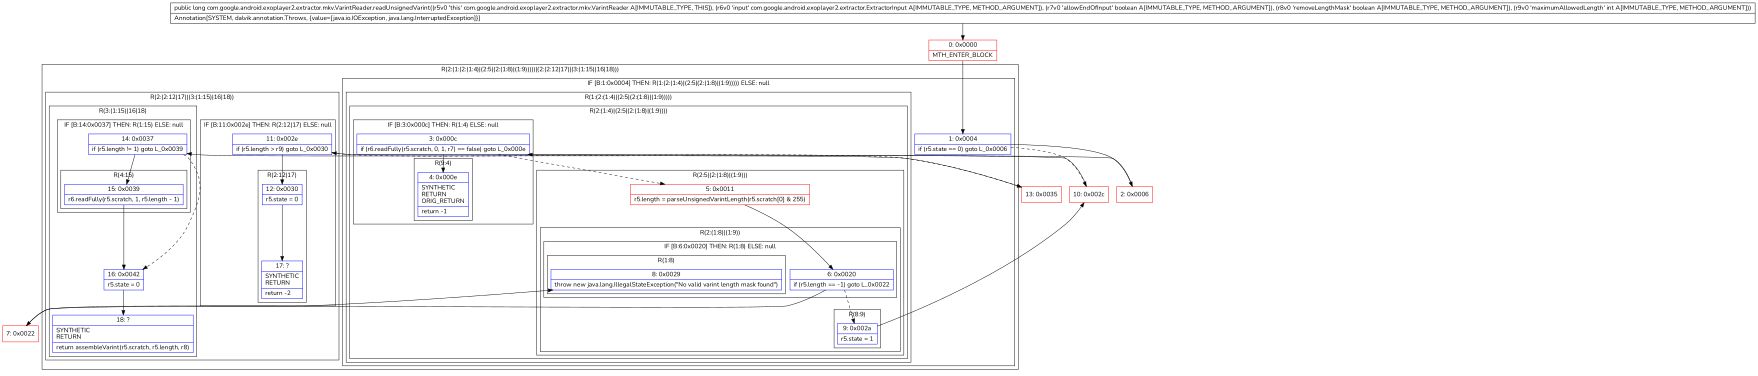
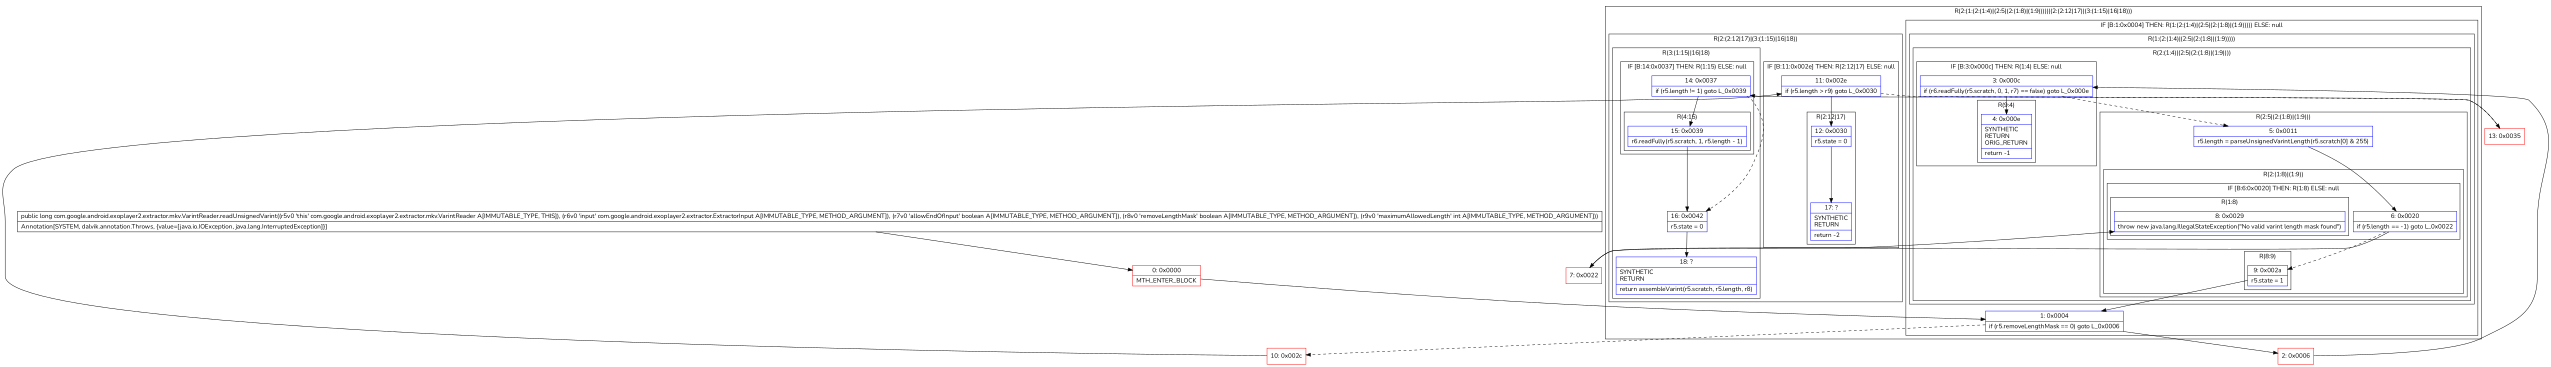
  digraph {
    fontname=Nunito
    node [color=blue fontname=Nunito shape=record]
    edge [fontname=Nunito]
    n1 [label="{4\:\ 0x000e|SYNTHETIC\lRETURN\lORIG_RETURN\l|return \-1\l}"]
    n2 [label="{3\:\ 0x000c|if (r6.readFully(r5.scratch, 0, 1, r7) == false) goto L_0x000e\l}"]
    n3 [label="{8\:\ 0x0029|throw new java.lang.IllegalStateException(\"No valid varint length mask found\")\l}"]
    n4 [label="{6\:\ 0x0020|if (r5.length == \-1) goto L_0x0022\l}"]
    n5 [label="{9\:\ 0x002a|r5.state = 1\l}"]
-   n6 [color=red label="{5\:\ 0x0011|r5.length = parseUnsignedVarintLength(r5.scratch[0] & 255)\l}"]
-   n7 [label="{1\:\ 0x0004|if (r5.state == 0) goto L_0x0006\l}"]
+   n6 [label="{5\:\ 0x0011|r5.length = parseUnsignedVarintLength(r5.scratch[0] & 255)\l}"]
+   n7 [label="{1\:\ 0x0004|if (r5.removeLengthMask == 0) goto L_0x0006\l}"]
    n8 [label="{12\:\ 0x0030|r5.state = 0\l}"]
    n9 [label="{17\:\ ?|SYNTHETIC\lRETURN\l|return \-2\l}"]
    n10 [label="{11\:\ 0x002e|if (r5.length \> r9) goto L_0x0030\l}"]
    n11 [label="{15\:\ 0x0039|r6.readFully(r5.scratch, 1, r5.length \- 1)\l}"]
    n12 [label="{14\:\ 0x0037|if (r5.length != 1) goto L_0x0039\l}"]
    n13 [label="{16\:\ 0x0042|r5.state = 0\l}"]
    n14 [label="{18\:\ ?|SYNTHETIC\lRETURN\l|return assembleVarint(r5.scratch, r5.length, r8)\l}"]
    n15 [color=red label="{7\:\ 0x0022}"]
    n16 [color=red label="{10\:\ 0x002c}"]
    n17 [color=red label="{2\:\ 0x0006}"]
    n18 [color=red label="{13\:\ 0x0035}"]
    n19 [color=red label="{0\:\ 0x0000|MTH_ENTER_BLOCK\l}"]
    n20 [label="{public long com.google.android.exoplayer2.extractor.mkv.VarintReader.readUnsignedVarint((r5v0 'this' com.google.android.exoplayer2.extractor.mkv.VarintReader A[IMMUTABLE_TYPE, THIS]), (r6v0 'input' com.google.android.exoplayer2.extractor.ExtractorInput A[IMMUTABLE_TYPE, METHOD_ARGUMENT]), (r7v0 'allowEndOfInput' boolean A[IMMUTABLE_TYPE, METHOD_ARGUMENT]), (r8v0 'removeLengthMask' boolean A[IMMUTABLE_TYPE, METHOD_ARGUMENT]), (r9v0 'maximumAllowedLength' int A[IMMUTABLE_TYPE, METHOD_ARGUMENT]))  | Annotation[SYSTEM, dalvik.annotation.Throws, \{value=[java.io.IOException, java.lang.InterruptedException]\}]\l}" color=""]
    subgraph cluster_1 {
      label="R(2:(1:(2:(1:4)|(2:5|(2:(1:8)|(1:9)))))|(2:(2:12|17)|(3:(1:15)|16|18)))"
      subgraph cluster_2 {
        label="IF [B:1:0x0004] THEN: R(1:(2:(1:4)|(2:5|(2:(1:8)|(1:9))))) ELSE: null"
        n7
        subgraph cluster_3 {
          label="R(1:(2:(1:4)|(2:5|(2:(1:8)|(1:9)))))"
          subgraph cluster_4 {
            label="R(2:(1:4)|(2:5|(2:(1:8)|(1:9))))"
            subgraph cluster_5 {
              label="IF [B:3:0x000c] THEN: R(1:4) ELSE: null"
              n2
              subgraph cluster_6 {
                label="R(9:4)"
                n1
              }
            }
            subgraph cluster_7 {
              label="R(2:5|(2:(1:8)|(1:9)))"
              n6
              subgraph cluster_8 {
                label="R(2:(1:8)|(1:9))"
                subgraph cluster_9 {
                  label="IF [B:6:0x0020] THEN: R(1:8) ELSE: null"
                  n4
                  subgraph cluster_10 {
                    label="R(1:8)"
                    n3
                  }
                }
                subgraph cluster_11 {
                  label="R(8:9)"
                  n5
                }
              }
            }
          }
        }
      }
      subgraph cluster_12 {
        label="R(2:(2:12|17)|(3:(1:15)|16|18))"
        subgraph cluster_13 {
          label="IF [B:11:0x002e] THEN: R(2:12|17) ELSE: null"
          n10
          subgraph cluster_14 {
            label="R(2:12|17)"
            n8
            n9
          }
        }
        subgraph cluster_15 {
          label="R(3:(1:15)|16|18)"
          n13
          n14
          subgraph cluster_16 {
            label="IF [B:14:0x0037] THEN: R(1:15) ELSE: null"
            n12
            subgraph cluster_17 {
              label="R(4:15)"
              n11
            }
          }
        }
      }
    }
    n2 -> n1
    n2 -> n6 [style=dashed]
    n4 -> n5 [style=dashed]
    n4 -> n15
-   n5 -> n16
+   n5 -> n7
    n6 -> n4
    n7 -> n16 [style=dashed]
    n7 -> n17
    n8 -> n9
    n10 -> n8
    n10 -> n18 [style=dashed]
    n11 -> n13
    n12 -> n11
    n12 -> n13 [style=dashed]
    n13 -> n14
    n15 -> n3
    n16 -> n10
    n17 -> n2
    n18 -> n12
    n19 -> n7
    n20 -> n19
  }
